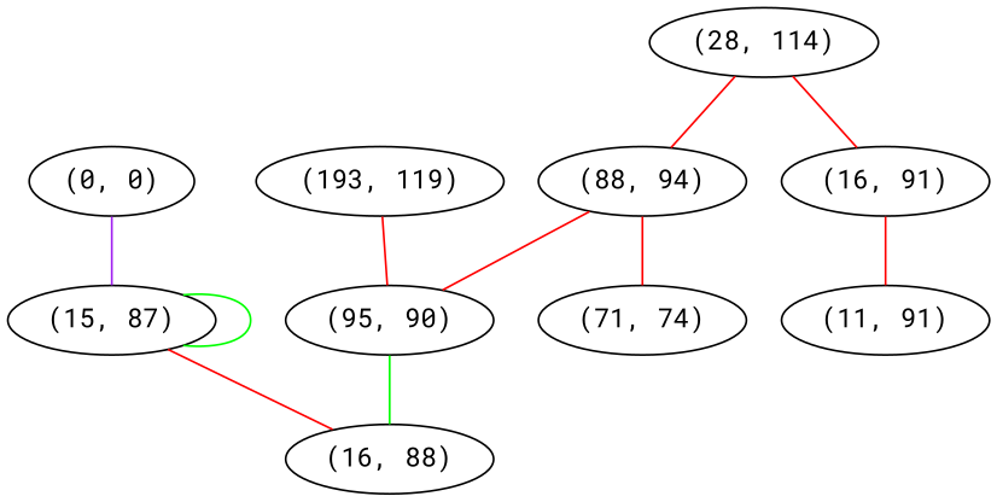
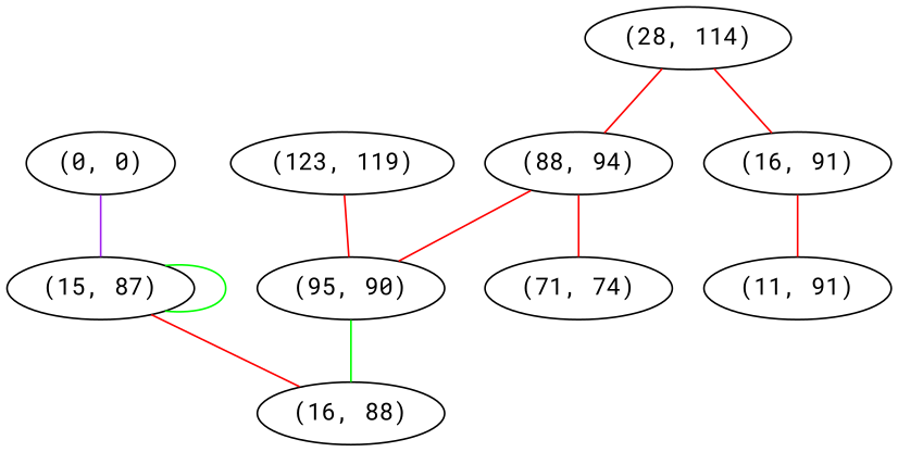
  graph {
    fontname="Roboto Mono"
    node [fontname="Roboto Mono"]
    edge [color=red fontname="Roboto Mono" weight=1]
    n1 [label="(88, 94)"]
    "(28, 114)"
    "(16, 91)"
    "(95, 90)"
    "(71, 74)"
    "(11, 91)"
    "(0, 0)"
    "(15, 87)"
    "(16, 88)"
-   "(123, 119)" [label="(193, 119)"]
+   "(123, 119)"
    n1 -- "(95, 90)"
    n1 -- "(71, 74)"
    "(28, 114)" -- n1
    "(28, 114)" -- "(16, 91)"
    "(16, 91)" -- "(11, 91)"
    "(95, 90)" -- "(16, 88)" [color=green weight=2]
    "(0, 0)" -- "(15, 87)" [color=purple weight=4]
    "(15, 87)" -- "(15, 87)" [color=green weight=2]
    "(15, 87)" -- "(16, 88)"
    "(123, 119)" -- "(95, 90)"
  }
